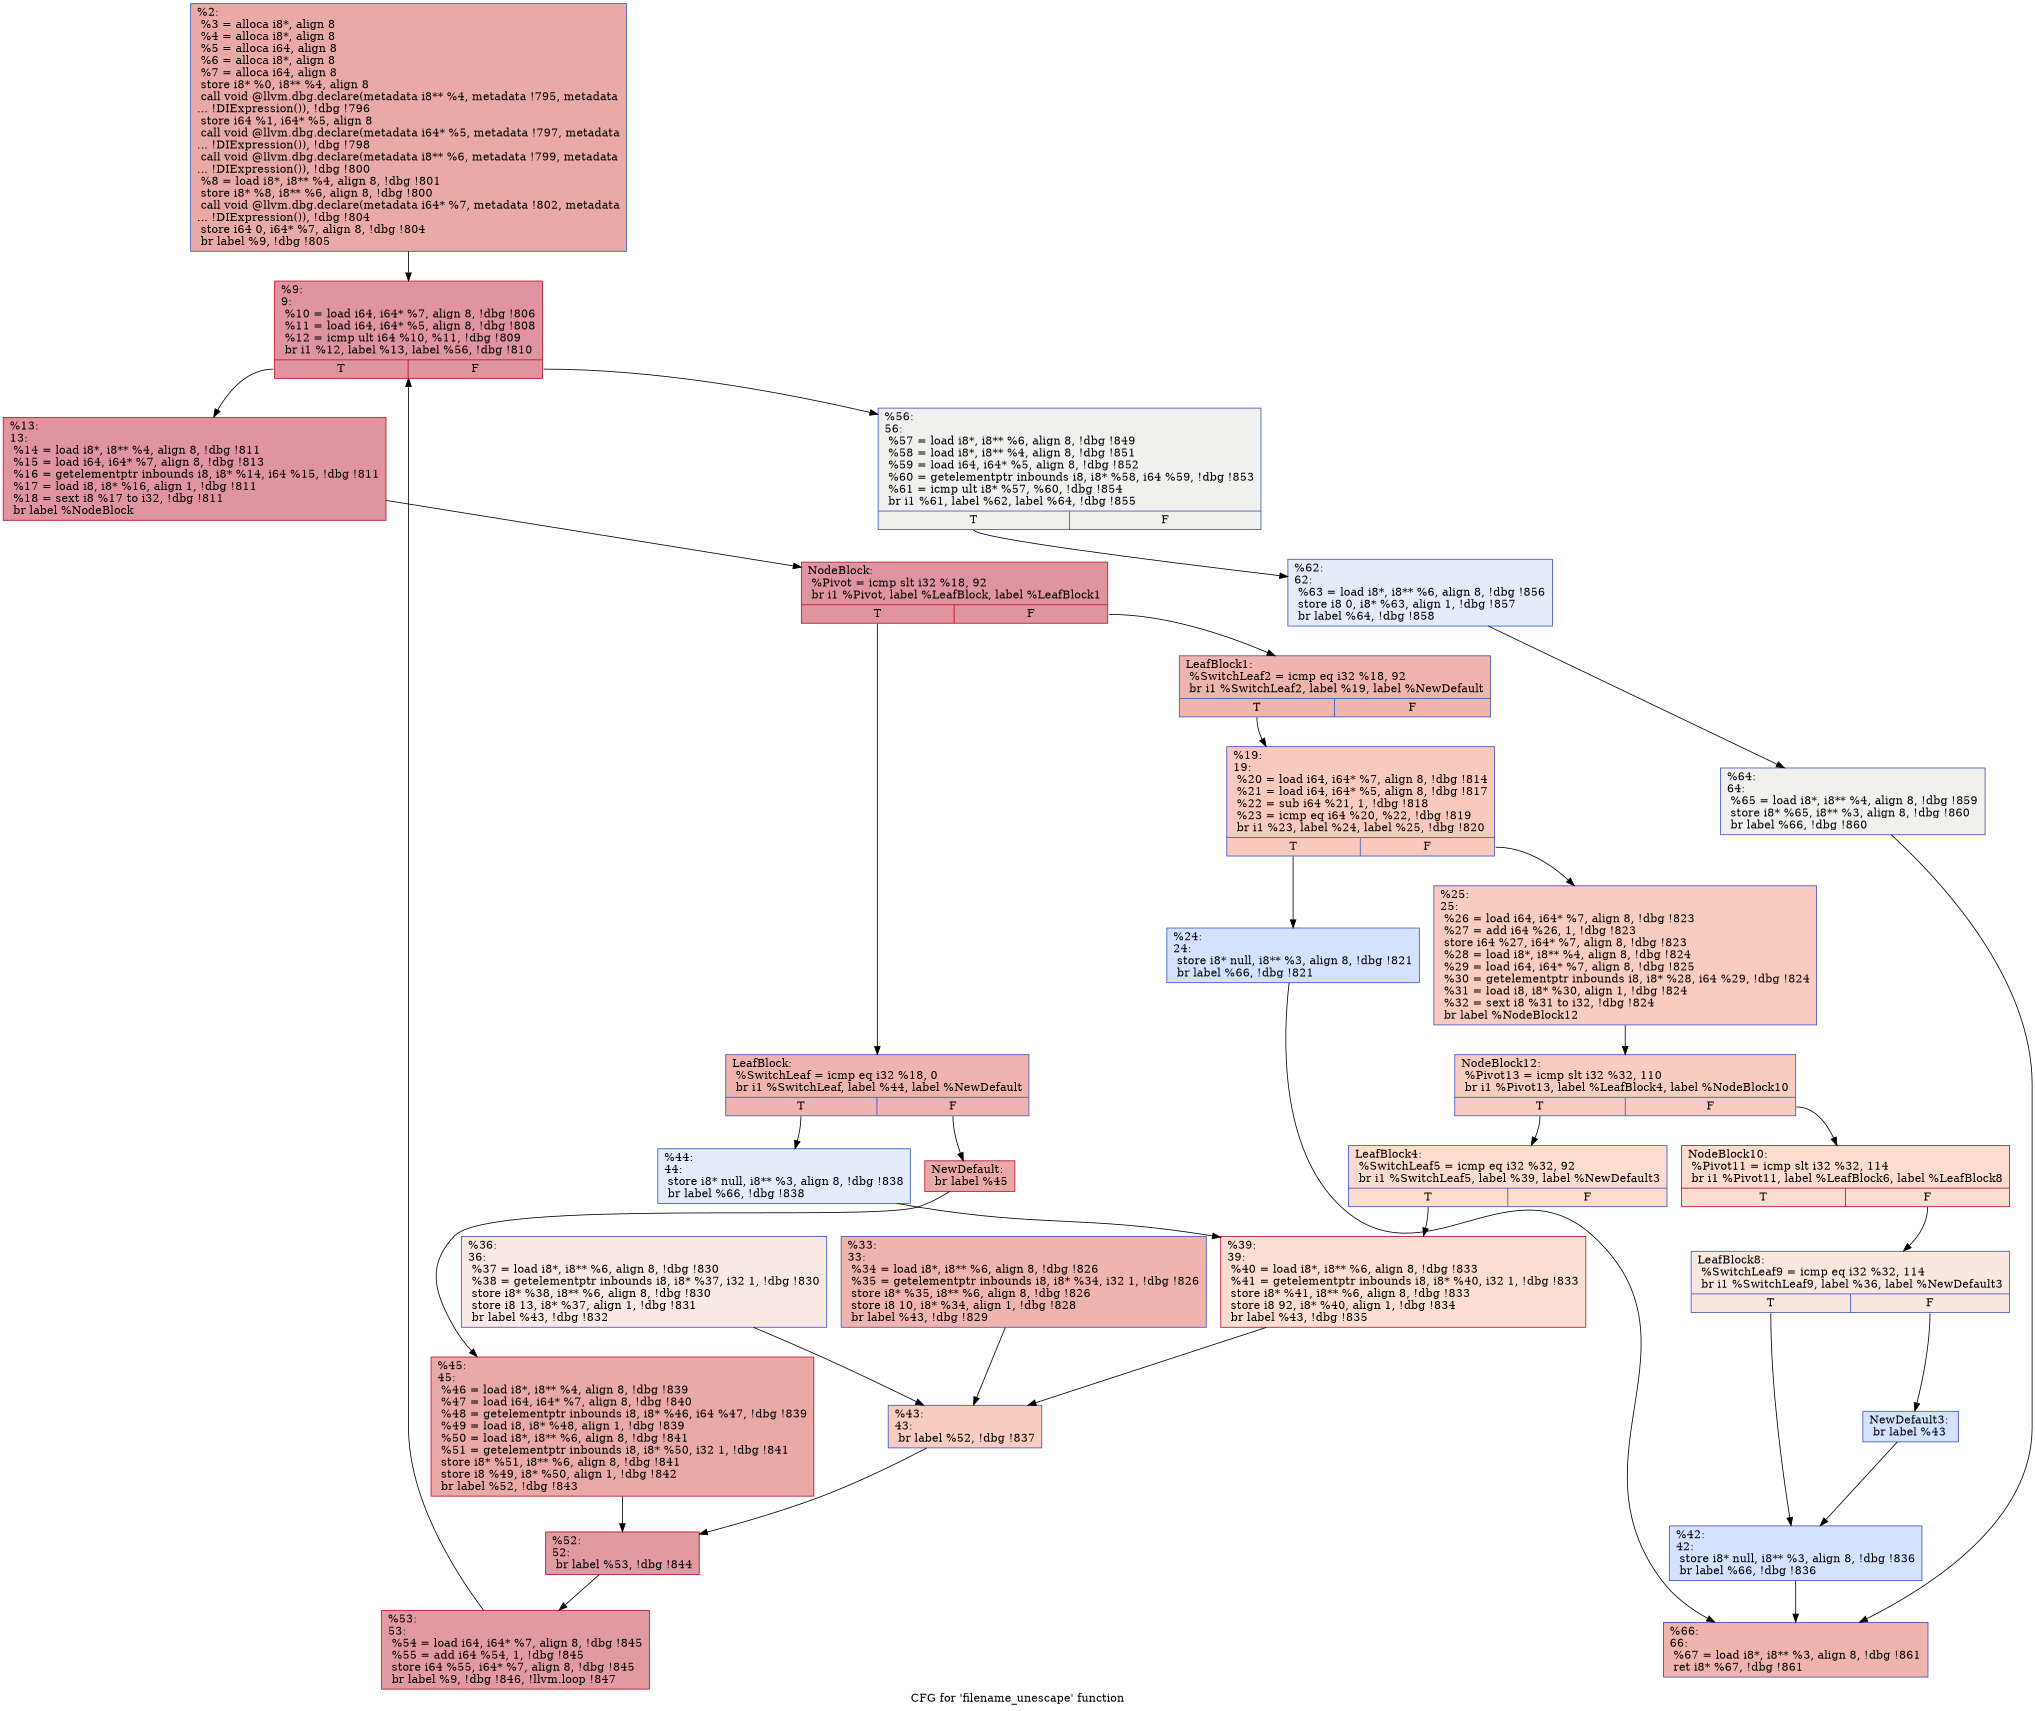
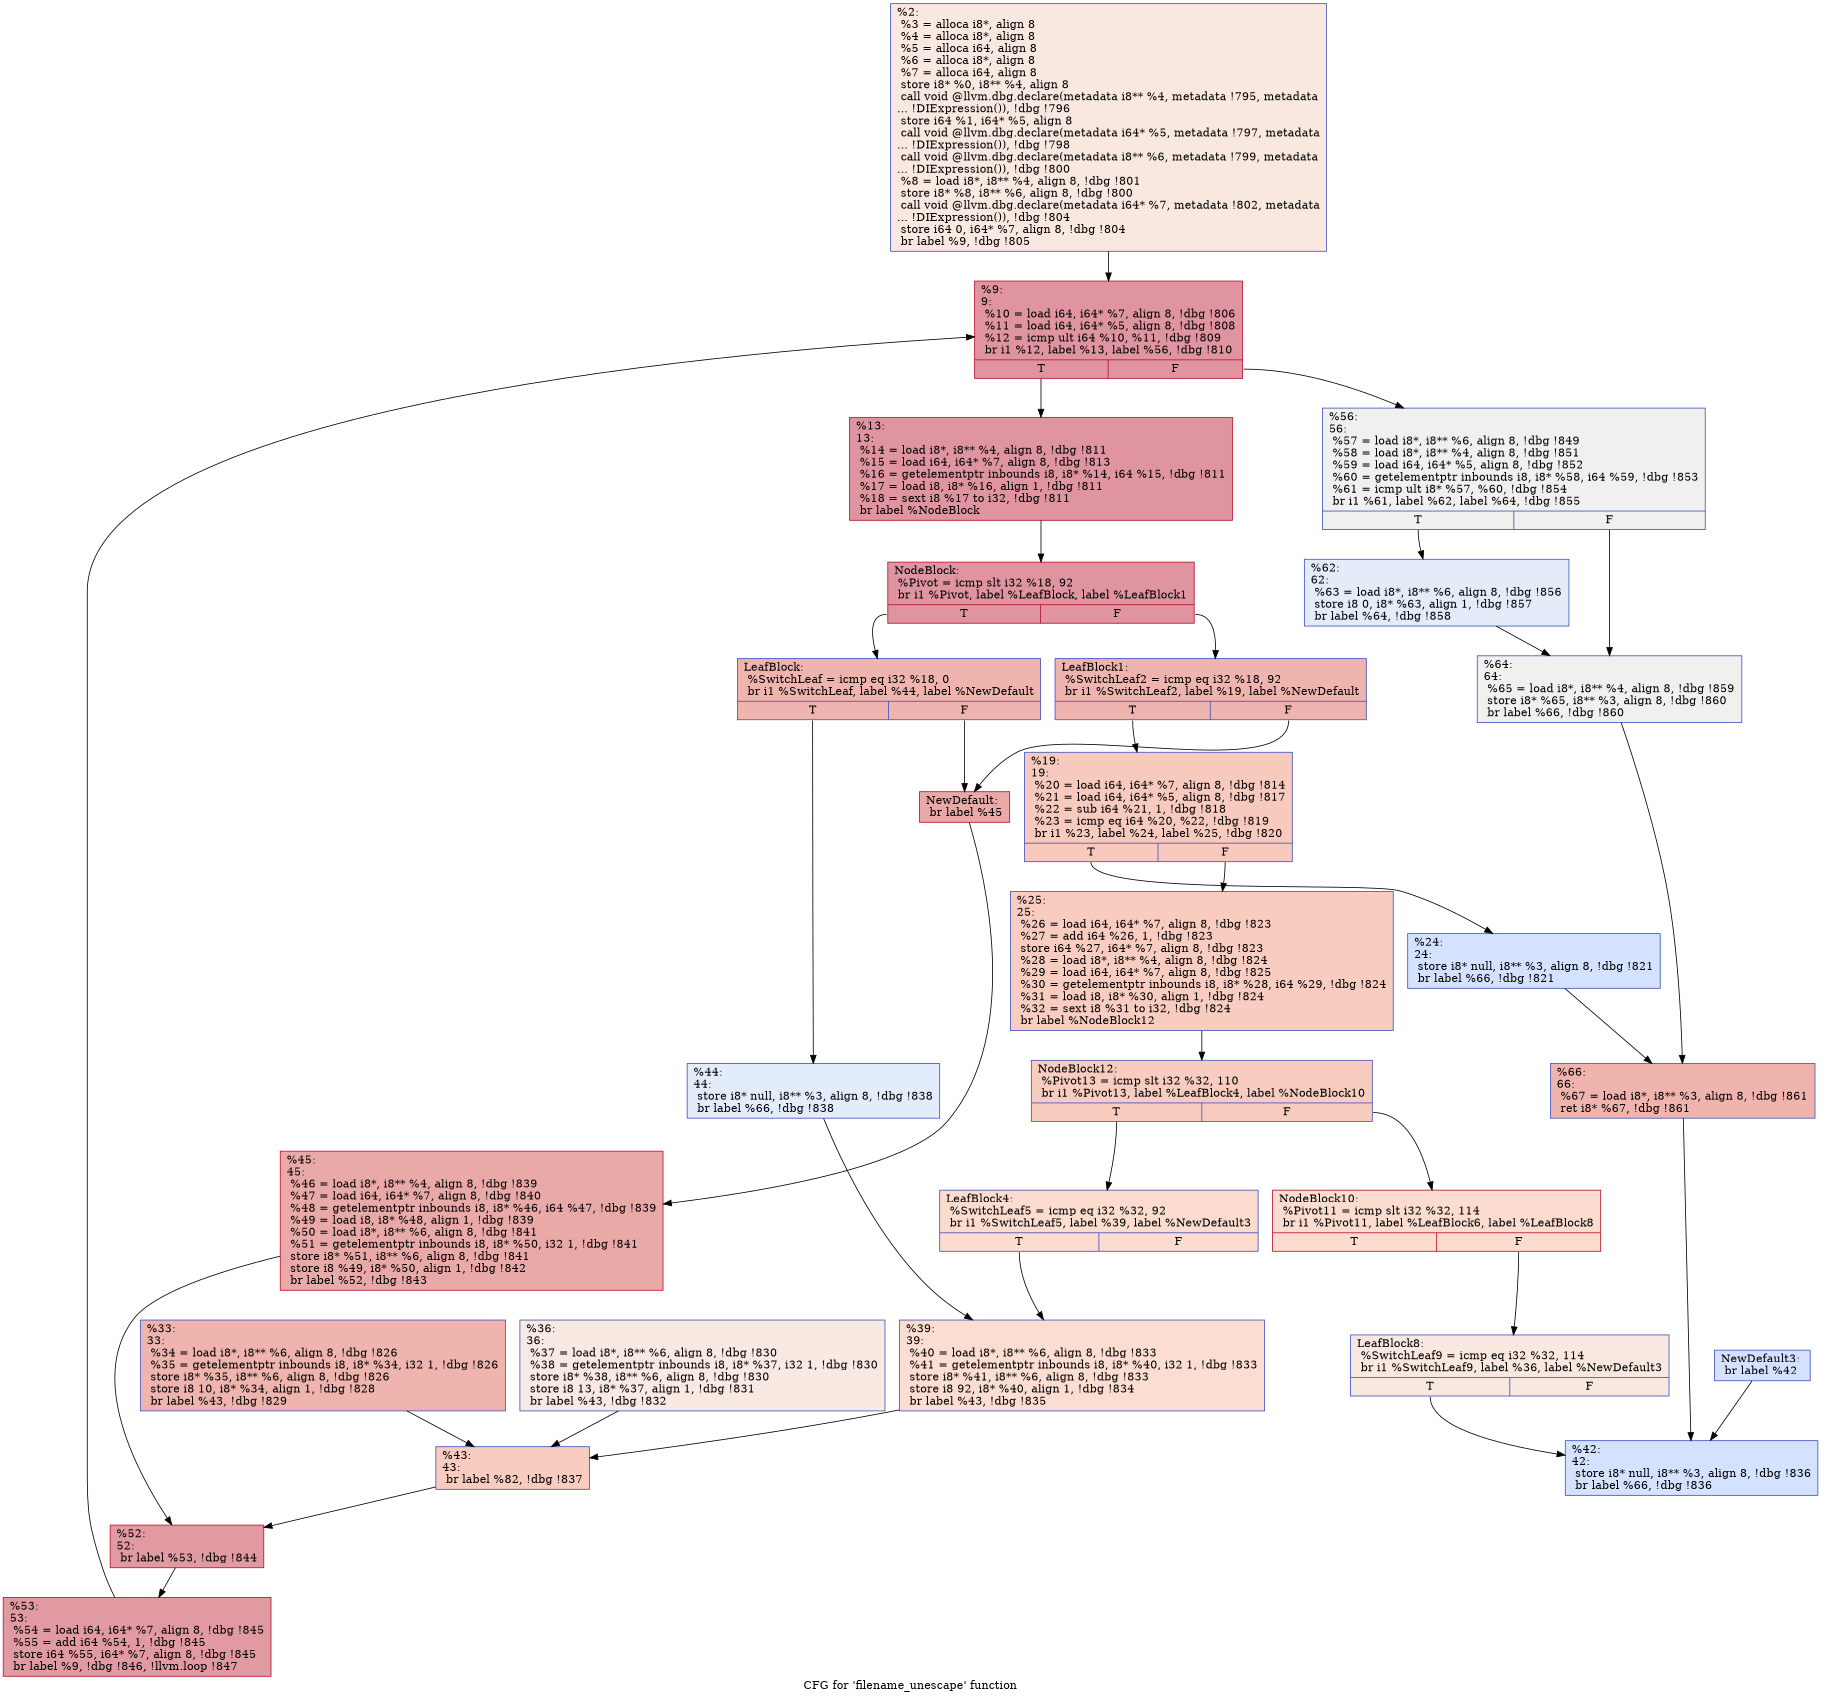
  digraph {
    label="CFG for 'filename_unescape' function"
    node [color="#3d50c3ff" fillcolor="#d8564670" shape=record style=filled]
-   n1 [fillcolor="#ca3b3770" label="{%2:\l  %3 = alloca i8*, align 8\l  %4 = alloca i8*, align 8\l  %5 = alloca i64, align 8\l  %6 = alloca i8*, align 8\l  %7 = alloca i64, align 8\l  store i8* %0, i8** %4, align 8\l  call void @llvm.dbg.declare(metadata i8** %4, metadata !795, metadata\l... !DIExpression()), !dbg !796\l  store i64 %1, i64* %5, align 8\l  call void @llvm.dbg.declare(metadata i64* %5, metadata !797, metadata\l... !DIExpression()), !dbg !798\l  call void @llvm.dbg.declare(metadata i8** %6, metadata !799, metadata\l... !DIExpression()), !dbg !800\l  %8 = load i8*, i8** %4, align 8, !dbg !801\l  store i8* %8, i8** %6, align 8, !dbg !800\l  call void @llvm.dbg.declare(metadata i64* %7, metadata !802, metadata\l... !DIExpression()), !dbg !804\l  store i64 0, i64* %7, align 8, !dbg !804\l  br label %9, !dbg !805\l}"]
+   n1 [fillcolor="#f1ccb870" label="{%2:\l  %3 = alloca i8*, align 8\l  %4 = alloca i8*, align 8\l  %5 = alloca i64, align 8\l  %6 = alloca i8*, align 8\l  %7 = alloca i64, align 8\l  store i8* %0, i8** %4, align 8\l  call void @llvm.dbg.declare(metadata i8** %4, metadata !795, metadata\l... !DIExpression()), !dbg !796\l  store i64 %1, i64* %5, align 8\l  call void @llvm.dbg.declare(metadata i64* %5, metadata !797, metadata\l... !DIExpression()), !dbg !798\l  call void @llvm.dbg.declare(metadata i8** %6, metadata !799, metadata\l... !DIExpression()), !dbg !800\l  %8 = load i8*, i8** %4, align 8, !dbg !801\l  store i8* %8, i8** %6, align 8, !dbg !800\l  call void @llvm.dbg.declare(metadata i64* %7, metadata !802, metadata\l... !DIExpression()), !dbg !804\l  store i64 0, i64* %7, align 8, !dbg !804\l  br label %9, !dbg !805\l}"]
    n2 [color="#b70d28ff" fillcolor="#b70d2870" label="{%9:\l9:                                                \l  %10 = load i64, i64* %7, align 8, !dbg !806\l  %11 = load i64, i64* %5, align 8, !dbg !808\l  %12 = icmp ult i64 %10, %11, !dbg !809\l  br i1 %12, label %13, label %56, !dbg !810\l|{<s0>T|<s1>F}}"]
    n3 [color="#b70d28ff" fillcolor="#b70d2870" label="{%13:\l13:                                               \l  %14 = load i8*, i8** %4, align 8, !dbg !811\l  %15 = load i64, i64* %7, align 8, !dbg !813\l  %16 = getelementptr inbounds i8, i8* %14, i64 %15, !dbg !811\l  %17 = load i8, i8* %16, align 1, !dbg !811\l  %18 = sext i8 %17 to i32, !dbg !811\l  br label %NodeBlock\l}"]
    n4 [fillcolor="#dedcdb70" label="{%56:\l56:                                               \l  %57 = load i8*, i8** %6, align 8, !dbg !849\l  %58 = load i8*, i8** %4, align 8, !dbg !851\l  %59 = load i64, i64* %5, align 8, !dbg !852\l  %60 = getelementptr inbounds i8, i8* %58, i64 %59, !dbg !853\l  %61 = icmp ult i8* %57, %60, !dbg !854\l  br i1 %61, label %62, label %64, !dbg !855\l|{<s0>T|<s1>F}}"]
    n5 [color="#b70d28ff" fillcolor="#b70d2870" label="{NodeBlock:                                        \l  %Pivot = icmp slt i32 %18, 92\l  br i1 %Pivot, label %LeafBlock, label %LeafBlock1\l|{<s0>T|<s1>F}}"]
    n6 [fillcolor="#c1d4f470" label="{%62:\l62:                                               \l  %63 = load i8*, i8** %6, align 8, !dbg !856\l  store i8 0, i8* %63, align 1, !dbg !857\l  br label %64, !dbg !858\l}"]
    n7 [fillcolor="#dedcdb70" label="{%64:\l64:                                               \l  %65 = load i8*, i8** %4, align 8, !dbg !859\l  store i8* %65, i8** %3, align 8, !dbg !860\l  br label %66, !dbg !860\l}"]
    n8 [label="{LeafBlock:                                        \l  %SwitchLeaf = icmp eq i32 %18, 0\l  br i1 %SwitchLeaf, label %44, label %NewDefault\l|{<s0>T|<s1>F}}"]
    n9 [label="{LeafBlock1:                                       \l  %SwitchLeaf2 = icmp eq i32 %18, 92\l  br i1 %SwitchLeaf2, label %19, label %NewDefault\l|{<s0>T|<s1>F}}"]
    n10 [label="{%66:\l66:                                               \l  %67 = load i8*, i8** %3, align 8, !dbg !861\l  ret i8* %67, !dbg !861\l}"]
    n11 [color="#b70d28ff" fillcolor="#ca3b3770" label="{NewDefault:                                       \l  br label %45\l}"]
    n12 [fillcolor="#bfd3f670" label="{%44:\l44:                                               \l  store i8* null, i8** %3, align 8, !dbg !838\l  br label %66, !dbg !838\l}"]
    n13 [fillcolor="#ef886b70" label="{%19:\l19:                                               \l  %20 = load i64, i64* %7, align 8, !dbg !814\l  %21 = load i64, i64* %5, align 8, !dbg !817\l  %22 = sub i64 %21, 1, !dbg !818\l  %23 = icmp eq i64 %20, %22, !dbg !819\l  br i1 %23, label %24, label %25, !dbg !820\l|{<s0>T|<s1>F}}"]
    n14 [color="#b70d28ff" fillcolor="#ca3b3770" label="{%45:\l45:                                               \l  %46 = load i8*, i8** %4, align 8, !dbg !839\l  %47 = load i64, i64* %7, align 8, !dbg !840\l  %48 = getelementptr inbounds i8, i8* %46, i64 %47, !dbg !839\l  %49 = load i8, i8* %48, align 1, !dbg !839\l  %50 = load i8*, i8** %6, align 8, !dbg !841\l  %51 = getelementptr inbounds i8, i8* %50, i32 1, !dbg !841\l  store i8* %51, i8** %6, align 8, !dbg !841\l  store i8 %49, i8* %50, align 1, !dbg !842\l  br label %52, !dbg !843\l}"]
-   n15 [color="#b70d28ff" fillcolor="#f7b39670" label="{%39:\l39:                                               \l  %40 = load i8*, i8** %6, align 8, !dbg !833\l  %41 = getelementptr inbounds i8, i8* %40, i32 1, !dbg !833\l  store i8* %41, i8** %6, align 8, !dbg !833\l  store i8 92, i8* %40, align 1, !dbg !834\l  br label %43, !dbg !835\l}"]
+   n15 [fillcolor="#f7b39670" label="{%39:\l39:                                               \l  %40 = load i8*, i8** %6, align 8, !dbg !833\l  %41 = getelementptr inbounds i8, i8* %40, i32 1, !dbg !833\l  store i8* %41, i8** %6, align 8, !dbg !833\l  store i8 92, i8* %40, align 1, !dbg !834\l  br label %43, !dbg !835\l}"]
    n16 [fillcolor="#9ebeff70" label="{%24:\l24:                                               \l  store i8* null, i8** %3, align 8, !dbg !821\l  br label %66, !dbg !821\l}"]
    n17 [fillcolor="#f08b6e70" label="{%25:\l25:                                               \l  %26 = load i64, i64* %7, align 8, !dbg !823\l  %27 = add i64 %26, 1, !dbg !823\l  store i64 %27, i64* %7, align 8, !dbg !823\l  %28 = load i8*, i8** %4, align 8, !dbg !824\l  %29 = load i64, i64* %7, align 8, !dbg !825\l  %30 = getelementptr inbounds i8, i8* %28, i64 %29, !dbg !824\l  %31 = load i8, i8* %30, align 1, !dbg !824\l  %32 = sext i8 %31 to i32, !dbg !824\l  br label %NodeBlock12\l}"]
    n18 [fillcolor="#f08b6e70" label="{NodeBlock12:                                      \l  %Pivot13 = icmp slt i32 %32, 110\l  br i1 %Pivot13, label %LeafBlock4, label %NodeBlock10\l|{<s0>T|<s1>F}}"]
    n19 [color="#b70d28ff" fillcolor="#bb1b2c70" label="{%52:\l52:                                               \l  br label %53, !dbg !844\l}"]
    n20 [fillcolor="#f7af9170" label="{LeafBlock4:                                       \l  %SwitchLeaf5 = icmp eq i32 %32, 92\l  br i1 %SwitchLeaf5, label %39, label %NewDefault3\l|{<s0>T|<s1>F}}"]
    n21 [color="#b70d28ff" fillcolor="#f7af9170" label="{NodeBlock10:                                      \l  %Pivot11 = icmp slt i32 %32, 114\l  br i1 %Pivot11, label %LeafBlock6, label %LeafBlock8\l|{<s0>T|<s1>F}}"]
    n22 [fillcolor="#f1ccb870" label="{LeafBlock8:                                       \l  %SwitchLeaf9 = icmp eq i32 %32, 114\l  br i1 %SwitchLeaf9, label %36, label %NewDefault3\l|{<s0>T|<s1>F}}"]
-   n23 [fillcolor="#9ebeff70" label="{NewDefault3:                                      \l  br label %43\l}"]
+   n23 [fillcolor="#9ebeff70" label="{NewDefault3:                                      \l  br label %42\l}"]
    n24 [fillcolor="#9ebeff70" label="{%42:\l42:                                               \l  store i8* null, i8** %3, align 8, !dbg !836\l  br label %66, !dbg !836\l}"]
-   n25 [fillcolor="#f08b6e70" label="{%43:\l43:                                               \l  br label %52, !dbg !837\l}"]
+   n25 [fillcolor="#f08b6e70" label="{%43:\l43:                                               \l  br label %82, !dbg !837\l}"]
    n26 [label="{%33:\l33:                                               \l  %34 = load i8*, i8** %6, align 8, !dbg !826\l  %35 = getelementptr inbounds i8, i8* %34, i32 1, !dbg !826\l  store i8* %35, i8** %6, align 8, !dbg !826\l  store i8 10, i8* %34, align 1, !dbg !828\l  br label %43, !dbg !829\l}"]
    n27 [fillcolor="#efcebd70" label="{%36:\l36:                                               \l  %37 = load i8*, i8** %6, align 8, !dbg !830\l  %38 = getelementptr inbounds i8, i8* %37, i32 1, !dbg !830\l  store i8* %38, i8** %6, align 8, !dbg !830\l  store i8 13, i8* %37, align 1, !dbg !831\l  br label %43, !dbg !832\l}"]
    n28 [color="#b70d28ff" fillcolor="#bb1b2c70" label="{%53:\l53:                                               \l  %54 = load i64, i64* %7, align 8, !dbg !845\l  %55 = add i64 %54, 1, !dbg !845\l  store i64 %55, i64* %7, align 8, !dbg !845\l  br label %9, !dbg !846, !llvm.loop !847\l}"]
    n1 -> n2
    n2 -> n3 [tailport=s0]
    n2 -> n4 [tailport=s1]
    n3 -> n5
    n4 -> n6 [tailport=s0]
+   n4 -> n7 [tailport=s1]
    n5 -> n8 [tailport=s0]
    n5 -> n9 [tailport=s1]
    n6 -> n7
    n7 -> n10
    n8 -> n11 [tailport=s1]
    n8 -> n12 [tailport=s0]
+   n9 -> n11 [tailport=s1]
    n9 -> n13 [tailport=s0]
    n11 -> n14
    n12 -> n15
    n13 -> n16 [tailport=s0]
    n13 -> n17 [tailport=s1]
    n14 -> n19
    n15 -> n25
    n16 -> n10
    n17 -> n18
    n18 -> n20 [tailport=s0]
    n18 -> n21 [tailport=s1]
    n19 -> n28
    n20 -> n15 [tailport=s0]
    n21 -> n22 [tailport=s1]
-   n22 -> n23 [tailport=s1]
    n22 -> n24 [tailport=s0]
    n23 -> n24
-   n24 -> n10
+   n10 -> n24
    n25 -> n19
    n26 -> n25
    n27 -> n25
    n28 -> n2
  }
